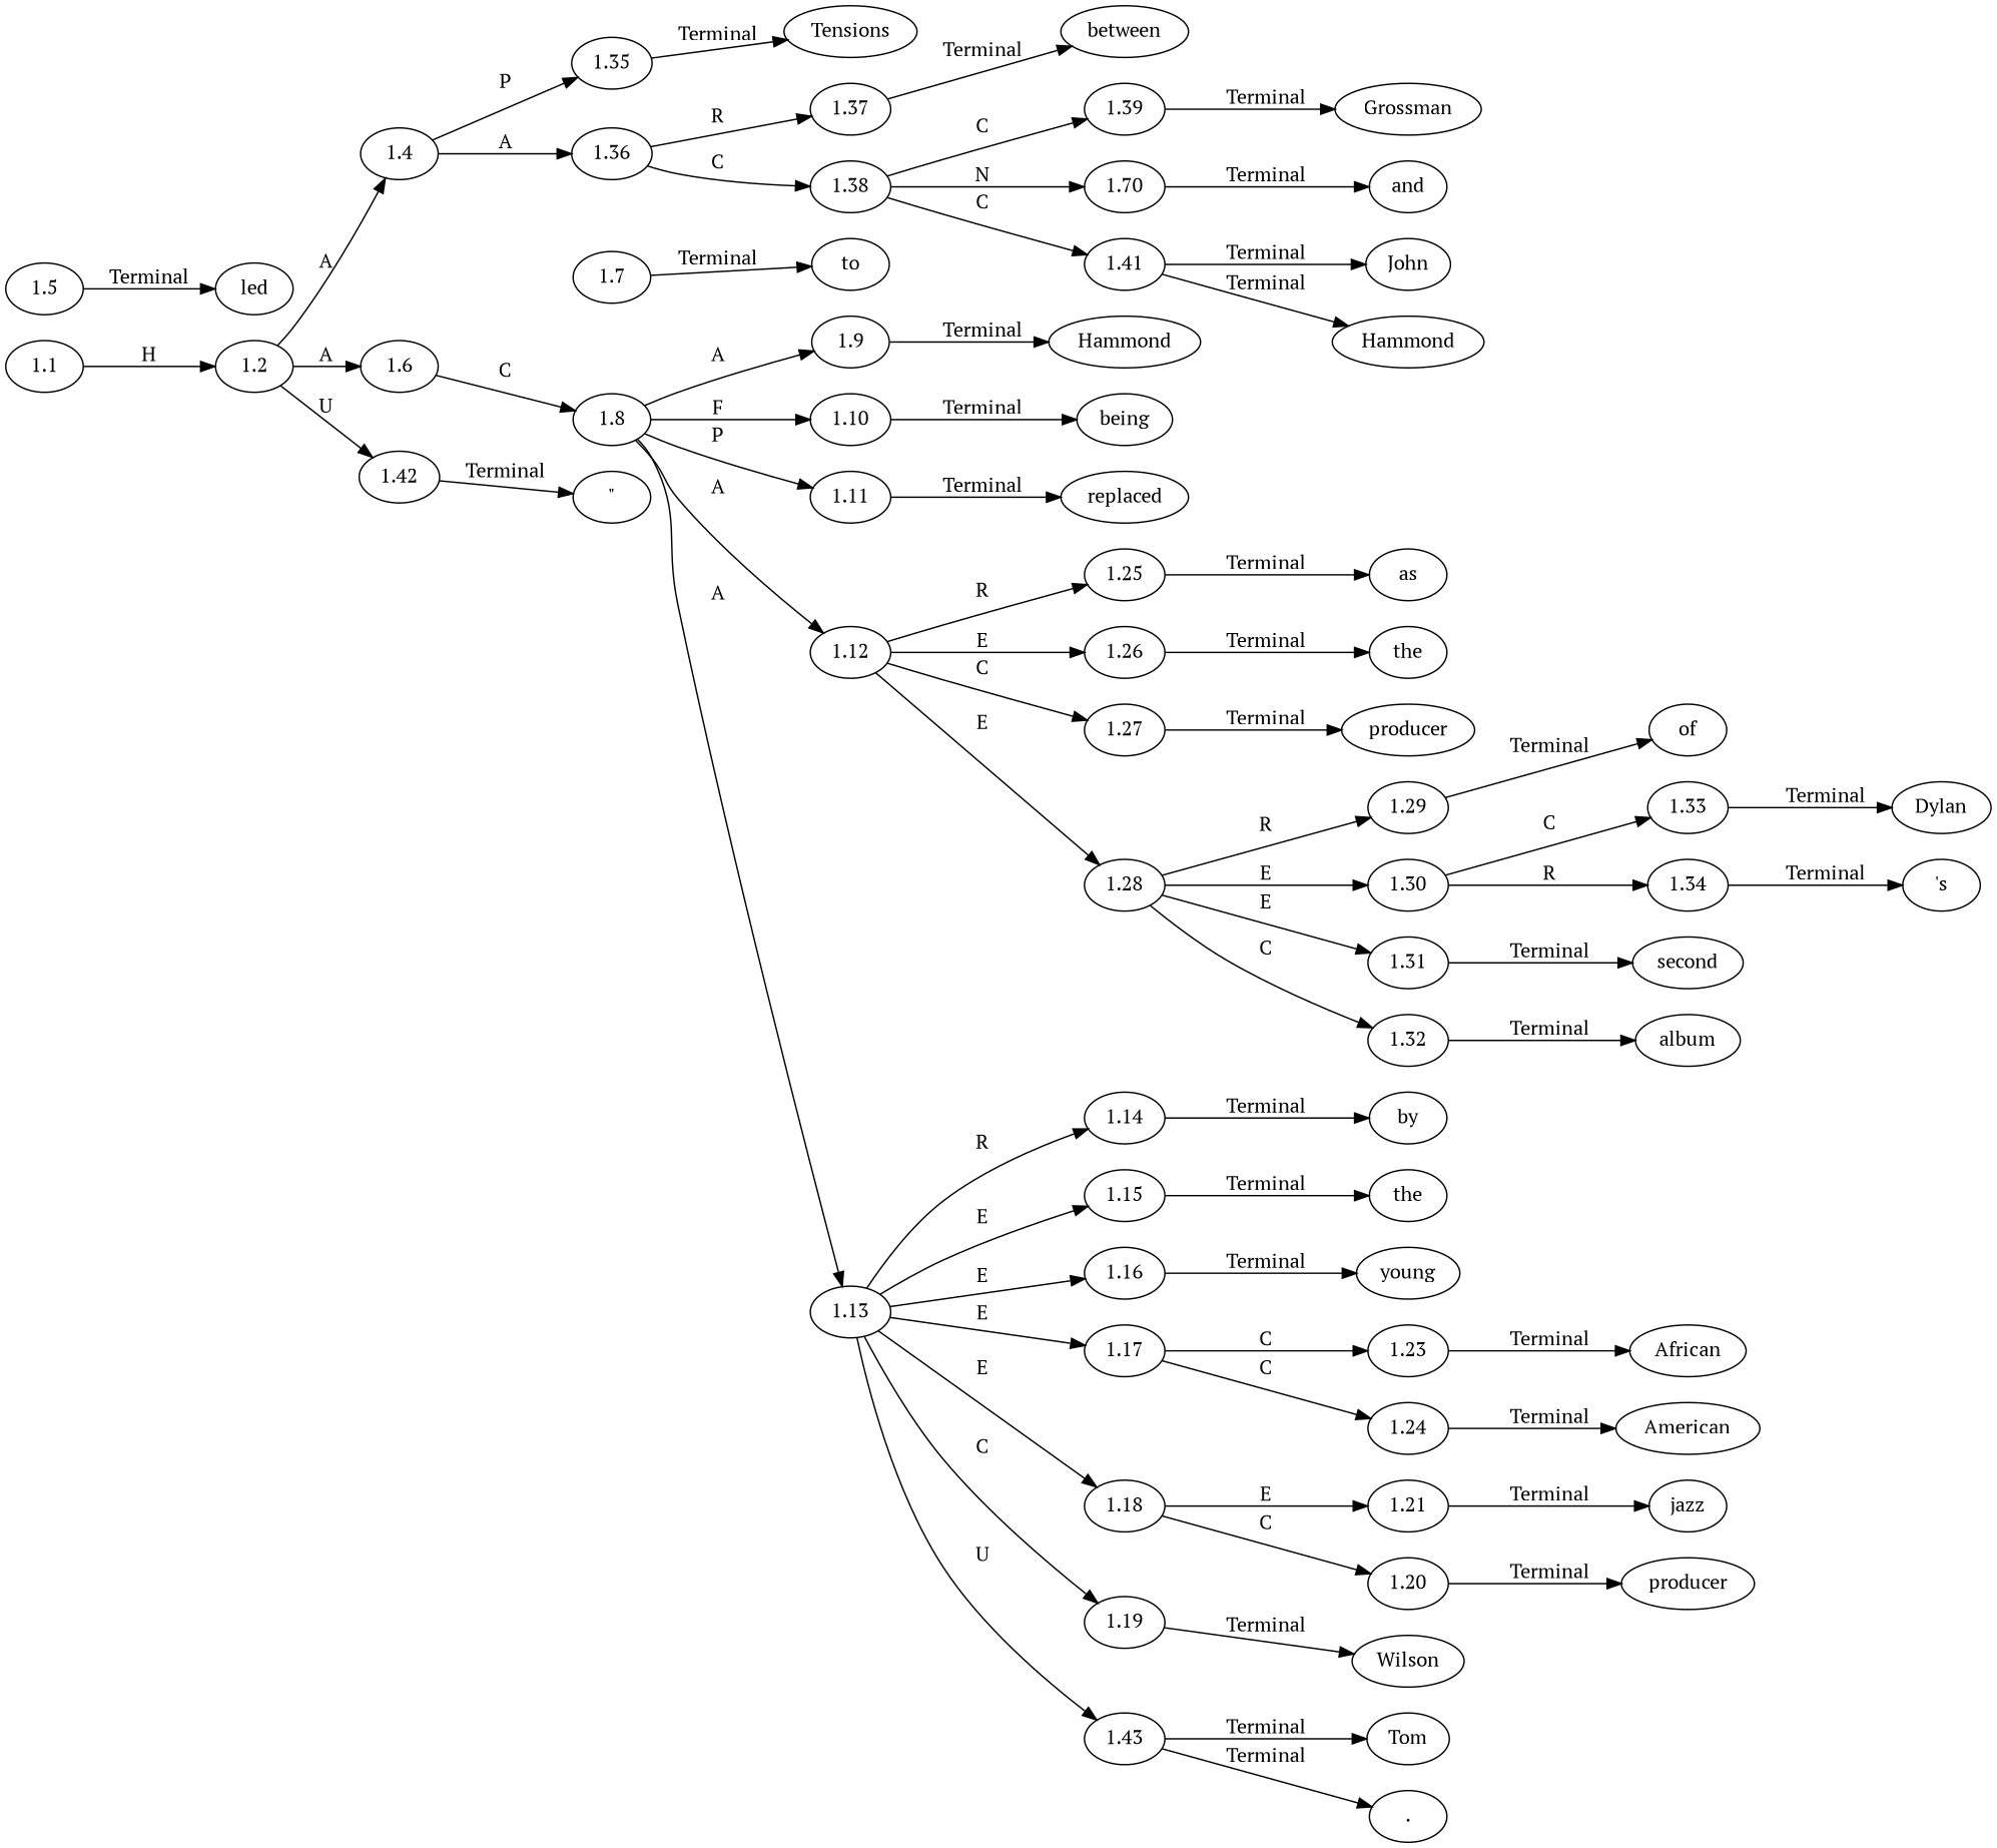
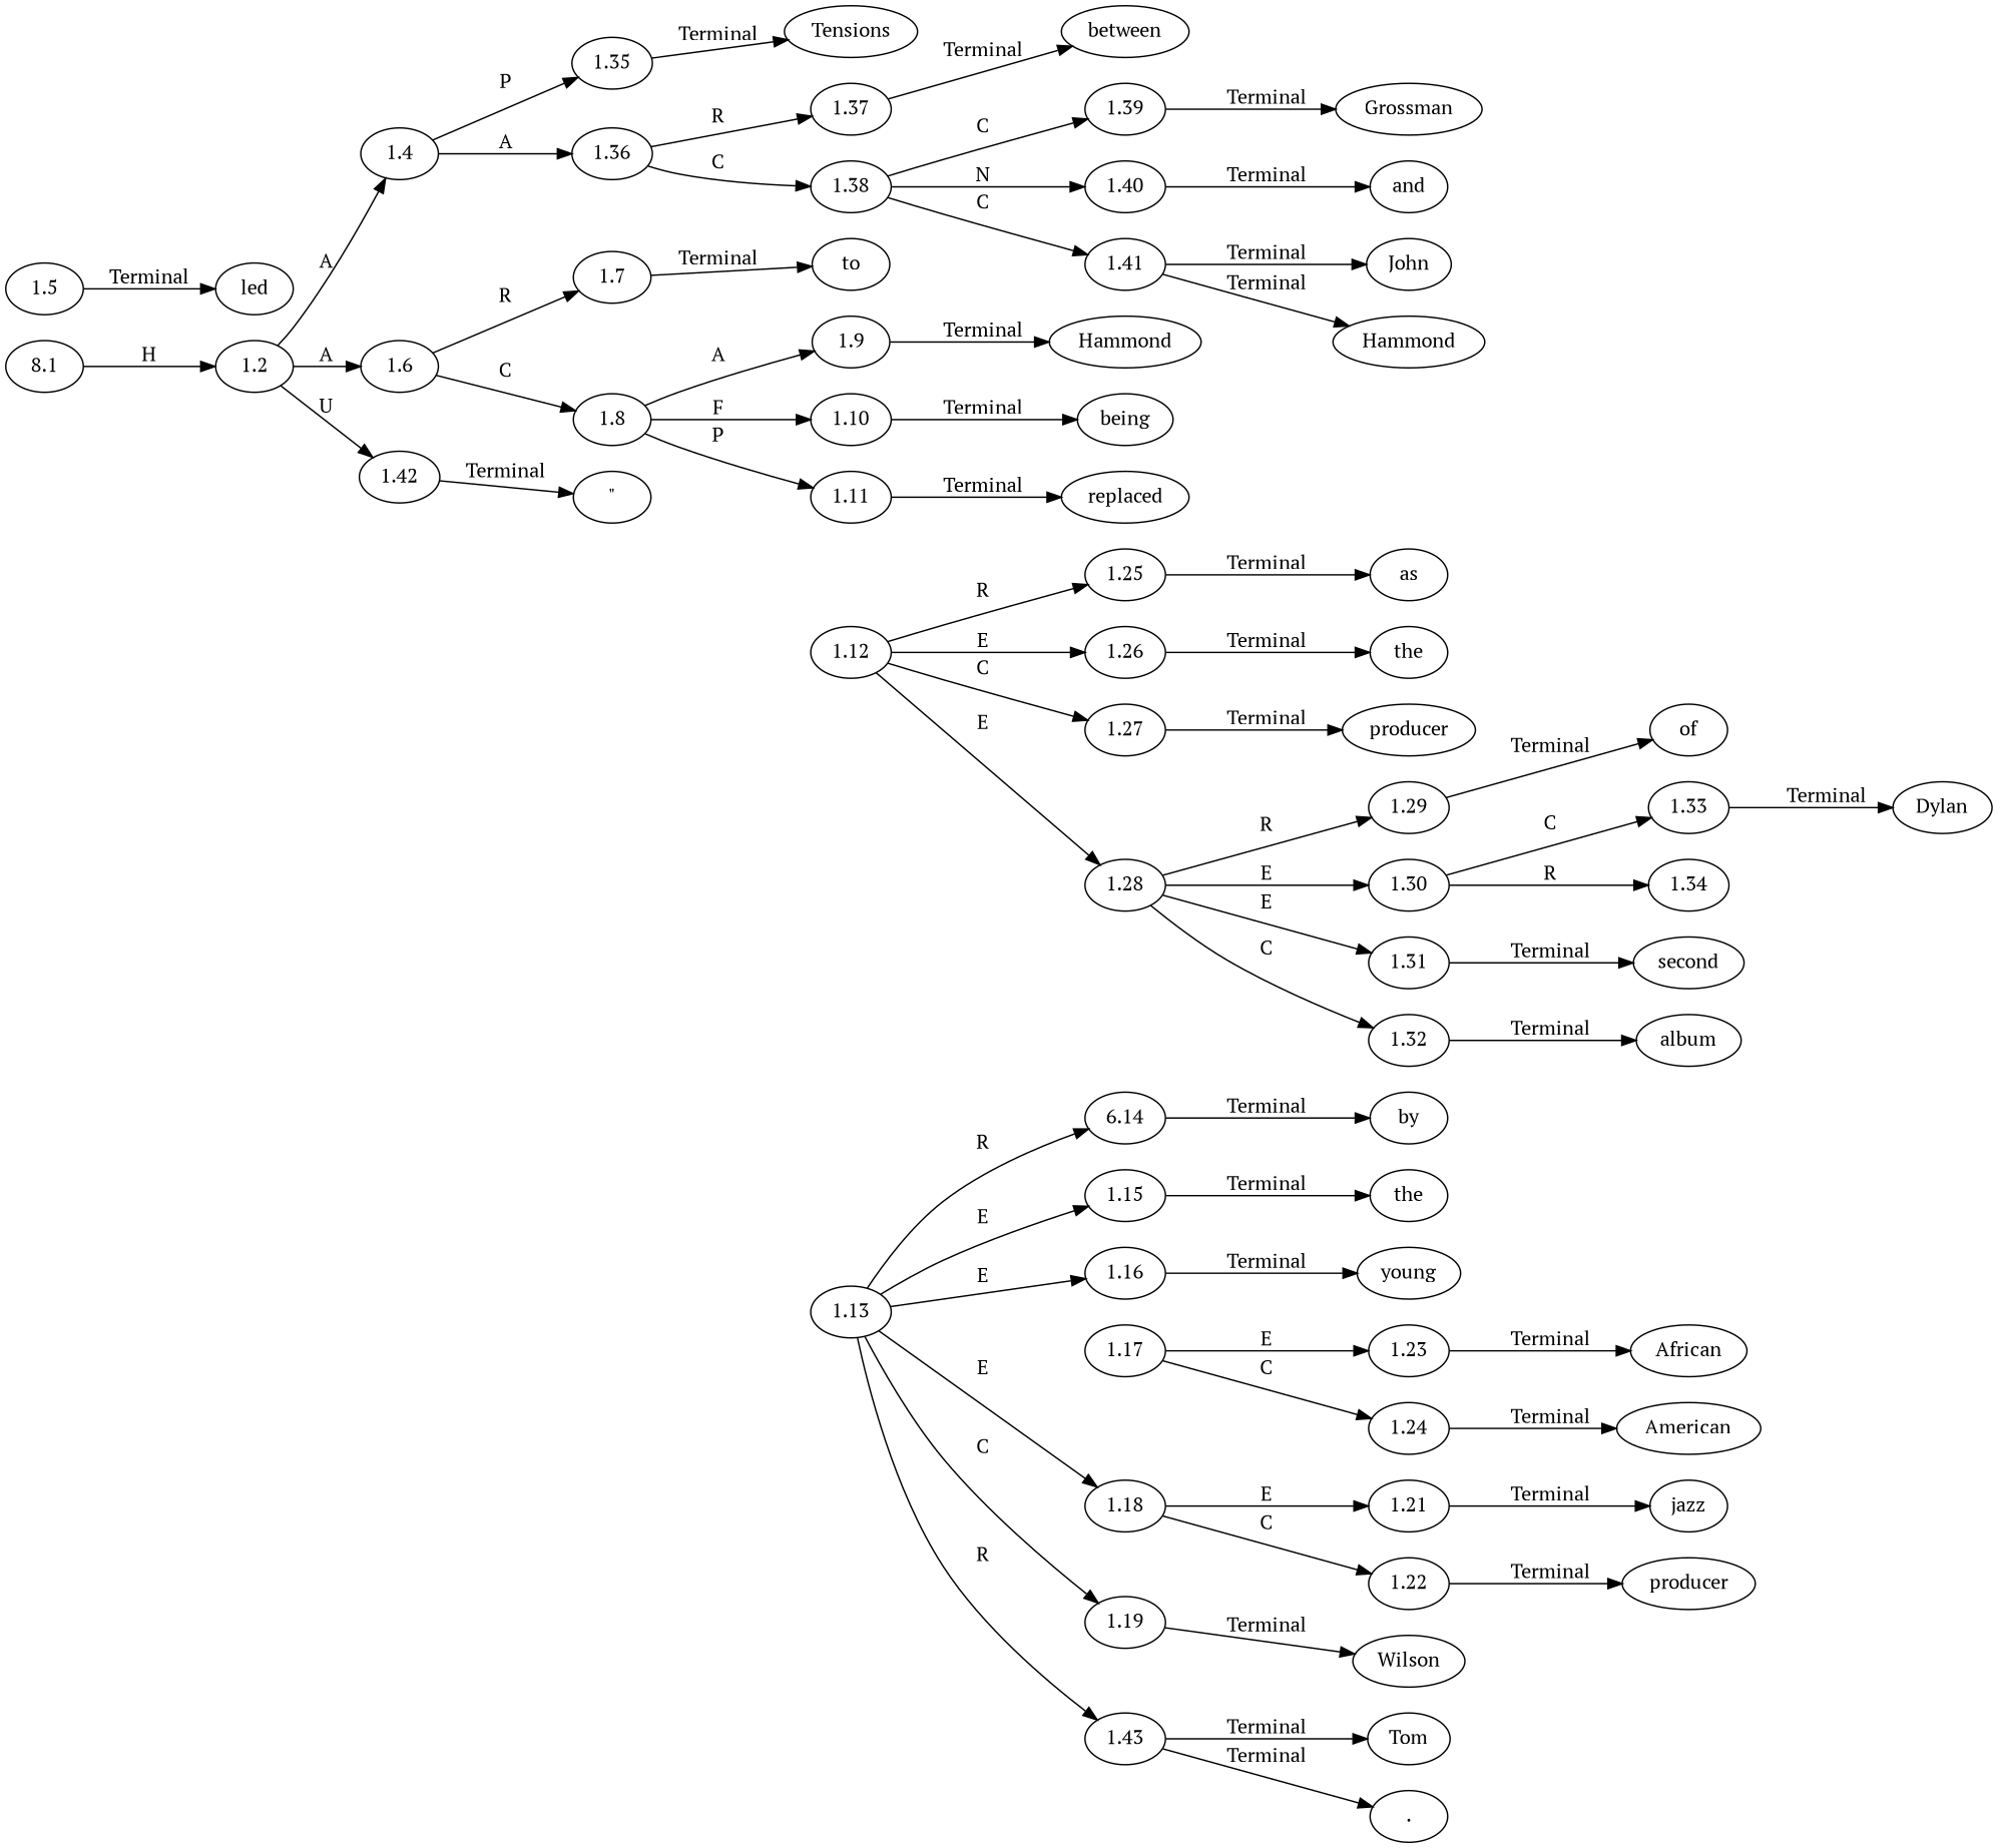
  digraph {
    fontname="PT Serif"
    rankdir=LR
    node [fontname="PT Serif" ordering=out]
    edge [fontname="PT Serif" ordering=out]
    n1 [label="\""]
    n2 [label=Hammond]
    n3 [label=being]
    n4 [label=replaced]
    n5 [label=as]
    n6 [label=the]
    n7 [label=producer]
    n8 [label=of]
    n9 [label=Dylan]
-   n10 [label="'s"]
    n11 [label=second]
    n12 [label=Tensions]
    n13 [label=album]
    n14 [label=by]
    n15 [label=the]
    n16 [label=young]
    n17 [label=African]
    n18 [label=American]
    n19 [label=jazz]
    n20 [label=producer]
    n21 [label=Tom]
    n22 [label=Wilson]
    n23 [label=between]
    n24 [label="."]
    n25 [label=Grossman]
    n26 [label=and]
    n27 [label=John]
    n28 [label=Hammond]
    n29 [label=led]
    n30 [label=to]
-   n31 [label=1.1]
+   n31 [label=8.1]
    n32 [label=1.2]
    n33 [label=1.4]
    n34 [label=1.6]
    n35 [label=1.42]
    n36 [label=1.35]
    n37 [label=1.36]
    n38 [label=1.5]
    n39 [label=1.7]
    n40 [label=1.8]
    n41 [label=1.37]
    n42 [label=1.38]
    n43 [label=1.9]
    n44 [label=1.10]
    n45 [label=1.11]
    n46 [label=1.12]
    n47 [label=1.13]
    n48 [label=1.25]
    n49 [label=1.26]
    n50 [label=1.27]
    n51 [label=1.28]
-   n52 [label=1.14]
+   n52 [label=6.14]
    n53 [label=1.15]
    n54 [label=1.16]
    n55 [label=1.17]
    n56 [label=1.18]
    n57 [label=1.19]
    n58 [label=1.43]
    n59 [label=1.29]
    n60 [label=1.30]
    n61 [label=1.31]
    n62 [label=1.32]
    n63 [label=1.23]
    n64 [label=1.24]
    n65 [label=1.21]
-   n66 [label=1.20]
+   n66 [label=1.22]
    n67 [label=1.33]
    n68 [label=1.34]
    n69 [label=1.39]
-   n70 [label=1.70]
+   n70 [label=1.40]
    n71 [label=1.41]
    n31 -> n32 [label=H]
    n32 -> n33 [label=A]
    n32 -> n34 [label=A]
    n32 -> n35 [label=U]
    n33 -> n36 [label=P]
    n33 -> n37 [label=A]
+   n34 -> n39 [label=R]
    n34 -> n40 [label=C]
    n35 -> n1 [label=Terminal]
    n36 -> n12 [label=Terminal]
    n37 -> n41 [label=R]
    n37 -> n42 [label=C]
    n38 -> n29 [label=Terminal]
    n39 -> n30 [label=Terminal]
    n40 -> n43 [label=A]
    n40 -> n44 [label=F]
    n40 -> n45 [label=P]
-   n40 -> n46 [label=A]
-   n40 -> n47 [label=A]
    n41 -> n23 [label=Terminal]
    n42 -> n69 [label=C]
    n42 -> n70 [label=N]
    n42 -> n71 [label=C]
    n43 -> n2 [label=Terminal]
    n44 -> n3 [label=Terminal]
    n45 -> n4 [label=Terminal]
    n46 -> n48 [label=R]
    n46 -> n49 [label=E]
    n46 -> n50 [label=C]
    n46 -> n51 [label=E]
    n47 -> n52 [label=R]
    n47 -> n53 [label=E]
    n47 -> n54 [label=E]
-   n47 -> n55 [label=E]
    n47 -> n56 [label=E]
    n47 -> n57 [label=C]
-   n47 -> n58 [label=U]
+   n47 -> n58 [label=R]
    n48 -> n5 [label=Terminal]
    n49 -> n6 [label=Terminal]
    n50 -> n7 [label=Terminal]
    n51 -> n59 [label=R]
    n51 -> n60 [label=E]
    n51 -> n61 [label=E]
    n51 -> n62 [label=C]
    n52 -> n14 [label=Terminal]
    n53 -> n15 [label=Terminal]
    n54 -> n16 [label=Terminal]
-   n55 -> n63 [label=C]
+   n55 -> n63 [label=E]
    n55 -> n64 [label=C]
    n56 -> n65 [label=E]
    n56 -> n66 [label=C]
    n57 -> n22 [label=Terminal]
    n58 -> n21 [label=Terminal]
    n58 -> n24 [label=Terminal]
    n59 -> n8 [label=Terminal]
    n60 -> n67 [label=C]
    n60 -> n68 [label=R]
    n61 -> n11 [label=Terminal]
    n62 -> n13 [label=Terminal]
    n63 -> n17 [label=Terminal]
    n64 -> n18 [label=Terminal]
    n65 -> n19 [label=Terminal]
    n66 -> n20 [label=Terminal]
    n67 -> n9 [label=Terminal]
-   n68 -> n10 [label=Terminal]
    n69 -> n25 [label=Terminal]
    n70 -> n26 [label=Terminal]
    n71 -> n27 [label=Terminal]
    n71 -> n28 [label=Terminal]
  }
